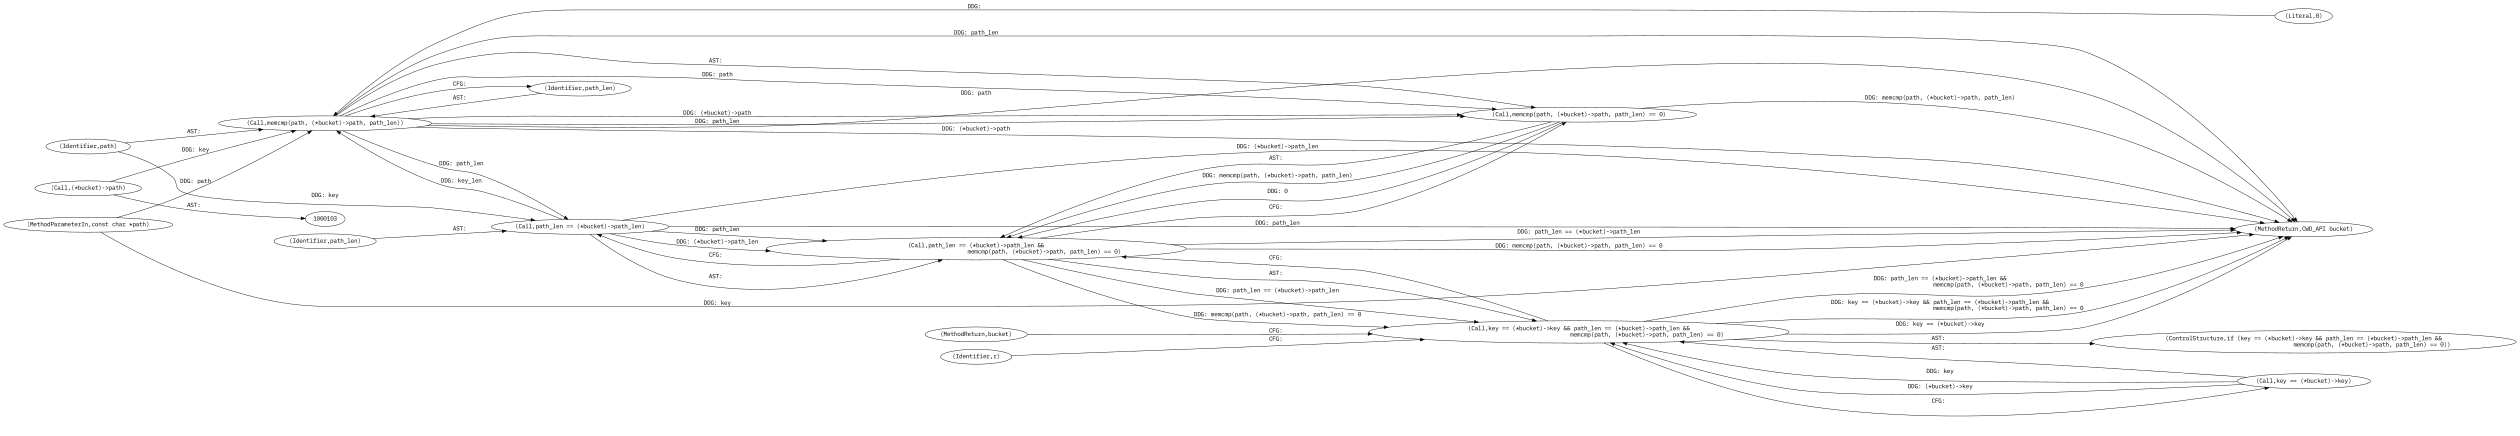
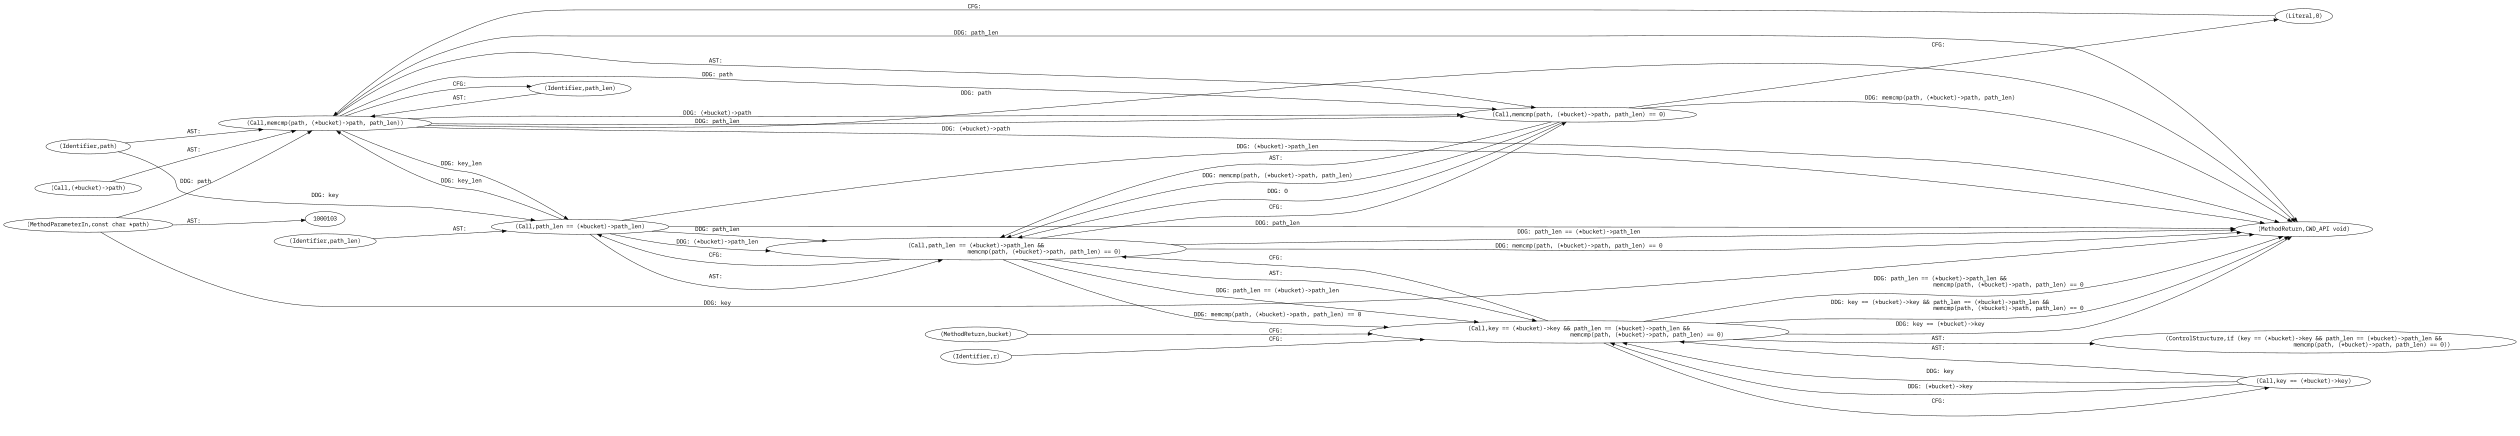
  digraph {
    fontname="IBM Plex Mono"
    rankdir=LR
    node [fontname="IBM Plex Mono"]
    edge [fontname="IBM Plex Mono"]
    n1 [label="(Call,memcmp(path, (*bucket)->path, path_len))"]
    n2 [label="(Call,path_len == (*bucket)->path_len)"]
    n3 [label="(Call,memcmp(path, (*bucket)->path, path_len) == 0)"]
-   n4 [label="(MethodReturn,CWD_API bucket)"]
+   n4 [label="(MethodReturn,CWD_API void)"]
    n5 [label="(Identifier,path_len)"]
    n6 [label="(Call,path_len == (*bucket)->path_len &&\n                                        memcmp(path, (*bucket)->path, path_len) == 0)"]
    n7 [label="(Literal,0)"]
    n8 [label="(MethodParameterIn,const char *path)"]
    1000103
    n10 [label="(Call,key == (*bucket)->key && path_len == (*bucket)->path_len &&\n                                        memcmp(path, (*bucket)->path, path_len) == 0)"]
    n11 [label="(Call,key == (*bucket)->key)"]
    n12 [label="(ControlStructure,if (key == (*bucket)->key && path_len == (*bucket)->path_len &&\n                                        memcmp(path, (*bucket)->path, path_len) == 0))"]
    n13 [label="(Identifier,path)"]
    n14 [label="(Identifier,r)"]
    n15 [label="(MethodReturn,bucket)"]
    n16 [label="(Identifier,path_len)"]
    n17 [label="(Call,(*bucket)->path)"]
-   n1 -> n2 [label="DDG: path_len"]
+   n1 -> n2 [label="DDG: key_len"]
    n1 -> n3 [label="AST: "]
    n1 -> n3 [label="DDG: path"]
    n1 -> n3 [label="DDG: (*bucket)->path"]
    n1 -> n3 [label="DDG: path_len"]
    n1 -> n4 [label="DDG: path_len"]
    n1 -> n4 [label="DDG: path"]
    n1 -> n4 [label="DDG: (*bucket)->path"]
    n1 -> n5 [label="CFG: "]
    n2 -> n1 [label="DDG: key_len"]
    n2 -> n4 [label="DDG: path_len"]
    n2 -> n4 [label="DDG: (*bucket)->path_len"]
    n2 -> n6 [label="AST: "]
    n2 -> n6 [label="DDG: path_len"]
    n2 -> n6 [label="DDG: (*bucket)->path_len"]
    n3 -> n4 [label="DDG: memcmp(path, (*bucket)->path, path_len)"]
    n3 -> n6 [label="AST: "]
    n3 -> n6 [label="DDG: memcmp(path, (*bucket)->path, path_len)"]
    n3 -> n6 [label="DDG: 0"]
+   n3 -> n7 [label="CFG: "]
    n5 -> n1 [label="AST: "]
    n6 -> n2 [label="CFG: "]
    n6 -> n3 [label="CFG: "]
    n6 -> n4 [label="DDG: path_len == (*bucket)->path_len"]
    n6 -> n4 [label="DDG: memcmp(path, (*bucket)->path, path_len) == 0"]
    n6 -> n10 [label="AST: "]
    n6 -> n10 [label="DDG: path_len == (*bucket)->path_len"]
    n6 -> n10 [label="DDG: memcmp(path, (*bucket)->path, path_len) == 0"]
-   n7 -> n1 [label="DDG: "]
+   n7 -> n1 [label="CFG: "]
    n8 -> n1 [label="DDG: path"]
    n8 -> n4 [label="DDG: key"]
-   n17 -> 1000103 [label="AST: "]
+   n8 -> 1000103 [label="AST: "]
    n10 -> n4 [label="DDG: path_len == (*bucket)->path_len &&\n                                        memcmp(path, (*bucket)->path, path_len) == 0"]
    n10 -> n4 [label="DDG: key == (*bucket)->key && path_len == (*bucket)->path_len &&\n                                        memcmp(path, (*bucket)->path, path_len) == 0"]
    n10 -> n4 [label="DDG: key == (*bucket)->key"]
    n10 -> n6 [label="CFG: "]
    n10 -> n11 [label="CFG: "]
    n10 -> n12 [label="AST: "]
    n11 -> n10 [label="AST: "]
    n11 -> n10 [label="DDG: key"]
    n11 -> n10 [label="DDG: (*bucket)->key"]
    n13 -> n1 [label="AST: "]
    n13 -> n2 [label="DDG: key"]
    n14 -> n10 [label="CFG: "]
    n15 -> n10 [label="CFG: "]
    n16 -> n2 [label="AST: "]
-   n17 -> n1 [label="DDG: key"]
+   n17 -> n1 [label="AST: "]
  }
